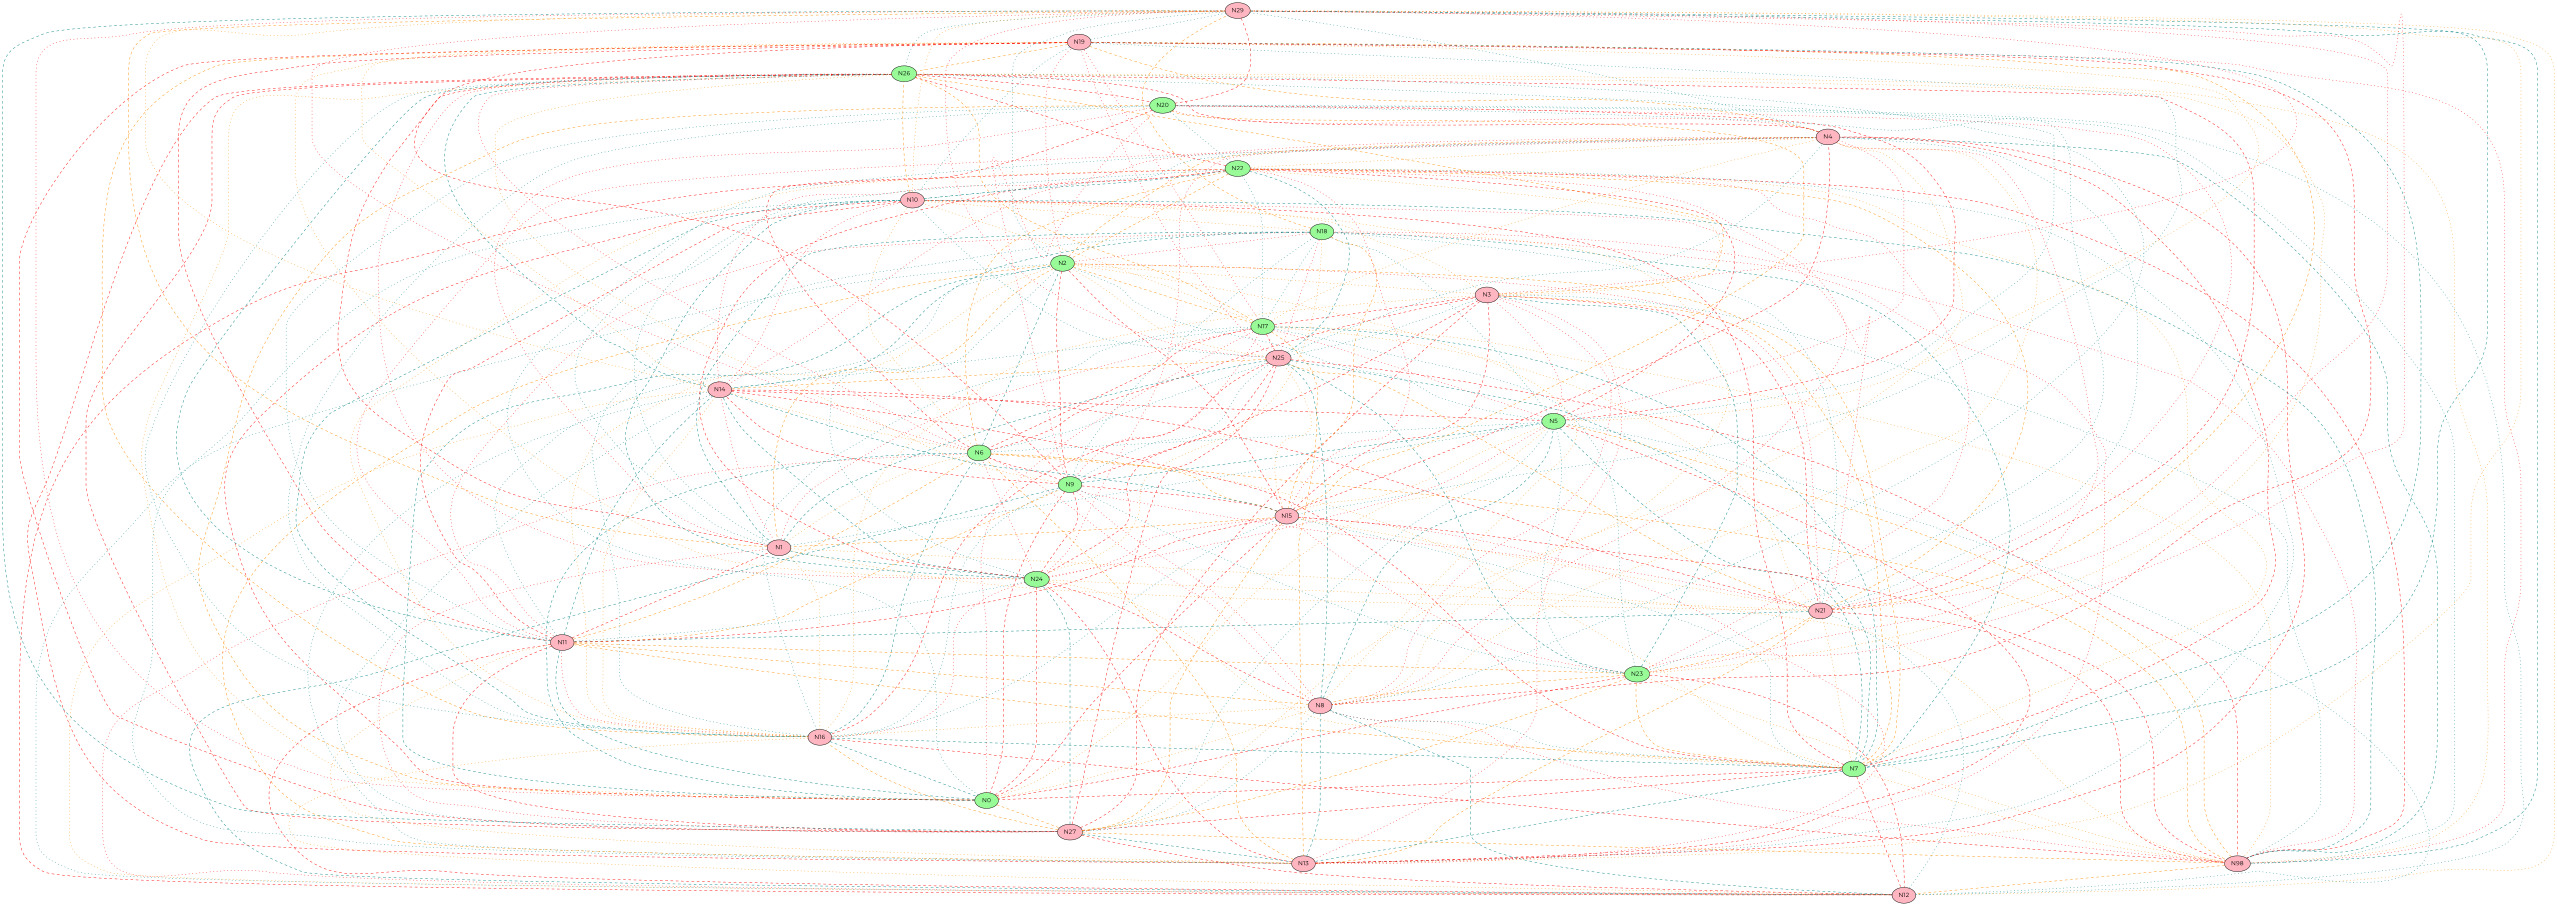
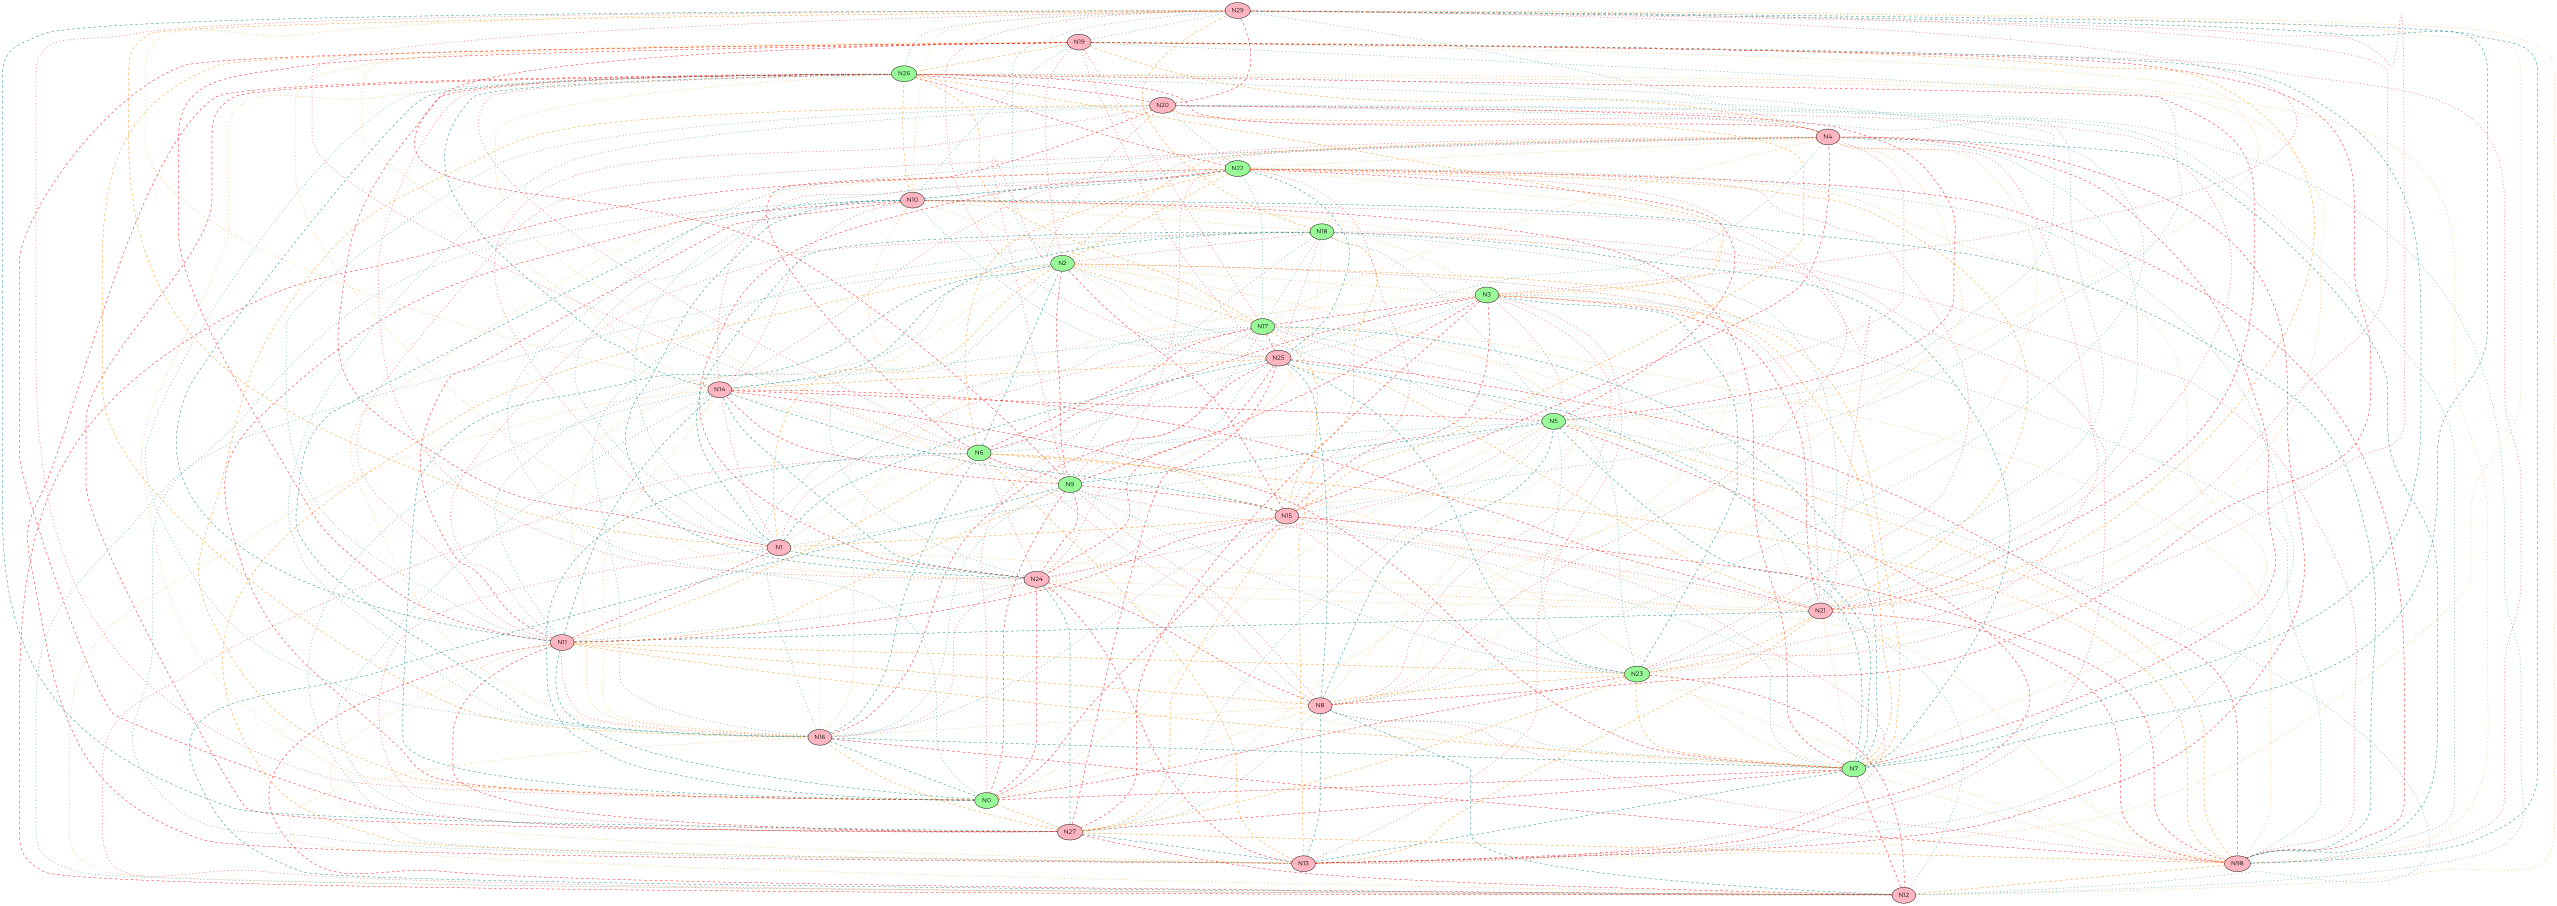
  graph {
    fontname=Montserrat
    node [fillcolor=lightpink fontname=Montserrat style=filled]
    edge [color=red fontname=Montserrat style=dotted weight=26]
    N29
    N19
-   N20 [fillcolor=palegreen]
+   N20
    N26 [fillcolor=palegreen]
    N21
    n6 [label=N98]
    N4
    N13
    N12
    N0 [fillcolor=palegreen]
    N7 [fillcolor=palegreen]
    N16
    N11
    N5 [fillcolor=palegreen]
-   N24 [fillcolor=palegreen]
+   N24
    N8
    N27
    N9 [fillcolor=palegreen]
    N15
    N6 [fillcolor=palegreen]
    N1
    N23 [fillcolor=palegreen]
    N14
    N17 [fillcolor=palegreen]
    N25
-   N3
+   N3 [fillcolor=palegreen]
    N22 [fillcolor=palegreen]
    N18 [fillcolor=palegreen]
    N2 [fillcolor=palegreen]
    N10
    N29 -- N19 [color=teal weight=24]
    N29 -- N20 [style=dashed weight=49]
    N29 -- N26 [color=teal weight=6]
    N29 -- N21 [weight=49]
    N29 -- n6 [color=teal style=dashed weight=11]
    N29 -- N4 [color=teal weight=43]
    N29 -- N13 [color=darkorange weight=11]
    N29 -- N12 [color=darkorange weight=39]
    N29 -- N0 [weight=41]
    N29 -- N7 [color=teal style=dashed weight=41]
    N19 -- N26 [color=darkorange style=dashed weight=11]
    N19 -- N21 [color=darkorange style=dashed weight=24]
    N19 -- n6 [weight=47]
    N19 -- N4 [color=darkorange style=dashed weight=41]
    N19 -- N7 [color=teal style=dashed weight=6]
    N19 -- N16 [color=darkorange style=dashed weight=32]
    N19 -- N11 [style=dashed]
    N19 -- N5 [color=darkorange weight=40]
    N19 -- N24 [color=darkorange weight=24]
    N19 -- N8 [style=dashed weight=45]
    N19 -- N27 [style=dashed weight=44]
    N19 -- N9 [style=dashed weight=23]
    N20 -- N4 [weight=2]
    N20 -- N5 [style=dashed weight=34]
    N20 -- N9 [weight=49]
    N20 -- N15 [color=darkorange style=dashed weight=47]
    N20 -- N6 [style=dashed weight=39]
    N20 -- N1 [weight=39]
    N20 -- N23 [color=teal weight=38]
    N26 -- N20 [style=dashed weight=42]
    N26 -- n6 [color=darkorange weight=12]
    N26 -- N13 [style=dashed weight=3]
    N26 -- N16 [color=teal weight=5]
    N26 -- N24 [weight=18]
    N26 -- N8 [color=teal weight=39]
    N26 -- N27 [style=dashed weight=16]
    N26 -- N1 [style=dashed weight=8]
    N26 -- N14 [color=teal style=dashed weight=44]
    N26 -- N17 [color=darkorange style=dashed weight=30]
    N21 -- N20 [weight=16]
    N21 -- N26 [style=dashed weight=40]
    N21 -- n6 [style=dashed weight=5]
    N21 -- N13 [color=darkorange style=dashed weight=25]
    N21 -- N11 [color=teal style=dashed weight=37]
    N21 -- N17 [color=darkorange weight=46]
    N21 -- N25 [color=darkorange style=dashed weight=12]
    n6 -- N20 [color=teal weight=47]
    n6 -- N4 [color=teal style=dashed weight=23]
    n6 -- N12 [color=darkorange style=dashed weight=44]
    n6 -- N5 [color=darkorange style=dashed weight=30]
    n6 -- N1 [color=darkorange weight=36]
    n6 -- N3 [color=teal weight=1]
    n6 -- N22 [style=dashed weight=43]
    n6 -- N18 [weight=38]
    N4 -- N26 [style=dashed weight=19]
    N4 -- N21 [color=teal weight=29]
    N4 -- N11 [weight=24]
    N4 -- N5 [weight=10]
    N4 -- N24 [weight=40]
    N4 -- N22 [color=darkorange weight=39]
    N13 -- N4 [style=dashed weight=16]
    N13 -- N5 [style=dashed weight=27]
    N13 -- N24 [style=dashed weight=35]
    N13 -- N6 [color=darkorange style=dashed]
    N13 -- N14 [color=teal weight=48]
    N13 -- N22 [color=teal weight=46]
    N13 -- N18
    N12 -- N20 [color=teal weight=40]
    N12 -- N21 [color=teal weight=42]
    N12 -- N5 [color=teal weight=22]
    N12 -- N6 [weight=3]
    N12 -- N22 [style=dashed weight=16]
    N0 -- N20 [color=darkorange style=dashed weight=43]
    N0 -- N26 [color=darkorange weight=44]
    N0 -- N4 [color=teal]
    N0 -- N24 [style=dashed weight=43]
    N0 -- N8 [color=darkorange weight=39]
    N0 -- N27 [color=darkorange style=dashed weight=30]
    N0 -- N15 [style=dashed weight=10]
    N0 -- N17 [weight=27]
    N0 -- N2 [color=teal style=dashed weight=25]
    N0 -- N10 [style=dashed weight=50]
    N7 -- N21 [color=darkorange weight=2]
    N7 -- n6 [color=darkorange]
    N7 -- N4 [style=dashed weight=40]
    N7 -- N13 [color=teal style=dashed weight=22]
    N7 -- N12 [style=dashed weight=48]
    N7 -- N0 [style=dashed weight=36]
    N7 -- N24 [color=darkorange weight=19]
    N7 -- N6 [color=darkorange weight=49]
    N7 -- N23 [color=darkorange style=dashed weight=27]
    N7 -- N3 [color=darkorange style=dashed weight=24]
    N7 -- N18 [color=teal style=dashed weight=45]
    N7 -- N10 [style=dashed weight=33]
    N16 -- N20 [color=teal weight=9]
    N16 -- n6 [style=dashed weight=22]
    N16 -- N12 [color=darkorange weight=33]
    N16 -- N0 [color=teal style=dashed weight=16]
    N16 -- N7 [color=teal style=dashed weight=19]
    N16 -- N11 [weight=12]
    N16 -- N6 [color=teal style=dashed weight=8]
    N16 -- N1 [color=darkorange weight=50]
    N16 -- N17 [color=teal weight=21]
    N16 -- N3 [color=darkorange weight=44]
    N16 -- N22 [color=darkorange weight=49]
    N16 -- N2 [color=darkorange weight=10]
    N11 -- N20 [color=teal weight=47]
    N11 -- N26 [color=teal style=dashed weight=2]
    N11 -- N13 [color=darkorange weight=6]
    N11 -- N12 [style=dashed weight=14]
    N11 -- N0 [color=teal style=dashed weight=31]
    N11 -- N7 [color=darkorange style=dashed weight=47]
    N11 -- N27 [style=dashed weight=34]
    N11 -- N9 [color=darkorange style=dashed weight=9]
    N11 -- N15 [style=dashed weight=40]
    N11 -- N6 [color=darkorange style=dashed weight=49]
    N11 -- N1 [style=dashed weight=31]
    N11 -- N23 [color=darkorange style=dashed weight=21]
    N11 -- N14 [color=teal style=dashed weight=1]
    N11 -- N2 [color=teal]
    N5 -- N26 [color=teal weight=49]
    N5 -- N0 [color=darkorange weight=22]
    N5 -- N7 [color=teal style=dashed weight=25]
    N5 -- N27 [color=teal]
    N5 -- N6 [color=teal weight=15]
    N5 -- N3 [weight=37]
    N5 -- N22 [style=dashed weight=4]
    N5 -- N18 [color=teal weight=22]
    N5 -- N2 [color=teal weight=43]
    N24 -- N21 [color=darkorange]
    N24 -- N16 [weight=23]
    N24 -- N11 [color=teal weight=47]
    N24 -- N5 [weight=49]
    N24 -- N8 [style=dashed weight=39]
    N24 -- N15 [weight=8]
    N24 -- N6 [weight=33]
    N24 -- N14 [color=teal style=dashed weight=15]
    N8 -- n6 [weight=19]
    N8 -- N4 [color=darkorange weight=28]
    N8 -- N13 [color=teal style=dashed weight=29]
    N8 -- N12 [color=teal style=dashed weight=30]
    N8 -- N7 [color=teal weight=10]
    N8 -- N16 [color=darkorange weight=30]
    N8 -- N11 [color=darkorange style=dashed]
    N8 -- N5 [color=teal style=dashed weight=21]
    N8 -- N9 [weight=33]
    N8 -- N6 [weight=12]
    N8 -- N3 [weight=20]
    N8 -- N10 [color=darkorange weight=13]
    N27 -- N29 [color=teal style=dashed weight=37]
    N27 -- n6 [color=darkorange style=dashed weight=8]
    N27 -- N4 [color=darkorange weight=16]
    N27 -- N13 [color=teal style=dashed weight=35]
    N27 -- N12 [style=dashed weight=20]
    N27 -- N7 [style=dashed weight=25]
    N27 -- N16 [color=darkorange style=dashed weight=45]
    N27 -- N24 [color=teal style=dashed weight=47]
    N27 -- N8 [color=teal weight=22]
    N27 -- N1 [weight=10]
    N27 -- N23 [color=darkorange style=dashed weight=22]
    N27 -- N14 [color=teal]
    N27 -- N3 [style=dashed weight=2]
    N9 -- N26 [color=darkorange weight=29]
    N9 -- N21 [weight=3]
    N9 -- N12 [color=teal style=dashed weight=34]
    N9 -- N0 [style=dashed weight=44]
    N9 -- N16 [color=teal weight=41]
    N9 -- N5 [color=teal style=dashed weight=40]
    N9 -- N24 [style=dashed weight=18]
    N9 -- N15 [style=dashed weight=24]
    N9 -- N14 [style=dashed weight=1]
    N9 -- N25 [color=teal weight=50]
    N15 -- N19 [color=teal weight=25]
    N15 -- N21 [color=darkorange weight=39]
    N15 -- n6 [style=dashed weight=21]
    N15 -- N4 [style=dashed weight=15]
    N15 -- N13 [weight=20]
    N15 -- N7 [color=teal weight=31]
    N15 -- N16 [color=teal weight=41]
    N15 -- N5 [color=darkorange weight=10]
    N15 -- N27 [color=darkorange style=dashed weight=34]
    N15 -- N6 [color=darkorange style=dashed weight=31]
    N15 -- N1 [color=darkorange style=dashed weight=50]
    N15 -- N14 [color=teal style=dashed weight=40]
    N15 -- N3 [style=dashed weight=41]
    N15 -- N2 [style=dashed weight=38]
    N6 -- N29 [weight=15]
    N6 -- N26 [weight=34]
    N6 -- n6 [color=darkorange style=dashed weight=11]
    N6 -- N0 [color=teal style=dashed weight=2]
    N6 -- N9 [style=dashed weight=1]
    N6 -- N14 [color=darkorange weight=49]
    N6 -- N25 [color=teal weight=42]
    N6 -- N3 [style=dashed weight=38]
    N6 -- N2 [color=teal style=dashed weight=19]
    N6 -- N10 [color=darkorange weight=14]
    N1 -- N29 [color=darkorange style=dashed weight=40]
    N1 -- N21 [color=darkorange weight=4]
    N1 -- N5 [color=teal weight=43]
    N1 -- N24 [color=teal style=dashed weight=10]
    N1 -- N6 [color=darkorange weight=37]
    N1 -- N14 [weight=4]
    N1 -- N25 [color=teal style=dashed weight=15]
    N1 -- N22 [color=teal weight=41]
    N23 -- N29 [weight=17]
    N23 -- N26 [color=darkorange weight=13]
    N23 -- N21 [color=darkorange style=dashed weight=16]
    N23 -- n6 [color=darkorange]
    N23 -- N4 [weight=46]
    N23 -- N12 [style=dashed weight=38]
    N23 -- N0 [style=dashed weight=28]
    N23 -- N5 [color=teal weight=2]
    N23 -- N8 [color=darkorange style=dashed weight=25]
    N23 -- N9 [color=teal weight=21]
    N23 -- N15 [weight=46]
    N23 -- N17 [color=teal weight=38]
    N23 -- N22 [weight=23]
    N14 -- N29 [color=darkorange weight=28]
    N14 -- N19 [color=darkorange weight=30]
    N14 -- N21 [style=dashed weight=1]
    N14 -- N4 [weight=15]
    N14 -- N12 [color=darkorange weight=14]
    N14 -- N7 [style=dashed weight=3]
    N14 -- N16 [color=darkorange weight=29]
    N14 -- N5 [style=dashed weight=33]
    N14 -- N22 [weight=14]
    N14 -- N10 [weight=9]
    N17 -- N19 [weight=14]
    N17 -- n6 [color=darkorange weight=34]
    N17 -- N4 [color=darkorange weight=28]
    N17 -- N13 [color=darkorange style=dashed weight=38]
    N17 -- N7 [color=teal style=dashed weight=8]
    N17 -- N5 [weight=14]
    N17 -- N9 [weight=23]
    N17 -- N6 [style=dashed weight=21]
    N17 -- N1 [weight=34]
    N17 -- N14 [color=teal weight=15]
    N17 -- N25 [style=dashed weight=31]
    N17 -- N2 [color=darkorange style=dashed weight=31]
    N17 -- N10 [color=darkorange weight=30]
    N25 -- N29 [weight=8]
    N25 -- N19 [weight=3]
    N25 -- n6 [style=dashed weight=44]
    N25 -- N4 [color=teal weight=9]
    N25 -- N7 [color=teal style=dashed weight=46]
    N25 -- N16 [style=dashed weight=40]
    N25 -- N24 [style=dashed weight=5]
    N25 -- N8 [color=teal style=dashed weight=46]
    N25 -- N27 [style=dashed weight=2]
    N25 -- N15 [color=darkorange weight=39]
    N25 -- N23 [color=teal style=dashed weight=5]
    N25 -- N14 [color=darkorange style=dashed weight=10]
    N25 -- N3 [color=teal weight=23]
    N25 -- N18 [weight=2]
    N25 -- N2 [color=darkorange weight=28]
    N3 -- N29 [weight=24]
    N3 -- N26 [color=darkorange style=dashed weight=5]
    N3 -- N21 [style=dashed weight=49]
    N3 -- N13 [weight=25]
    N3 -- N9 [style=dashed weight=19]
    N3 -- N23 [color=teal style=dashed weight=40]
    N3 -- N17 [style=dashed]
    N3 -- N22 [color=darkorange weight=6]
    N3 -- N10 [color=darkorange weight=29]
    N22 -- N20 [color=teal weight=24]
    N22 -- N26 [style=dashed weight=36]
    N22 -- N21 [color=darkorange style=dashed weight=14]
    N22 -- N7 [color=darkorange weight=8]
    N22 -- N24 [style=dashed weight=12]
    N22 -- N8 [weight=23]
    N22 -- N15 [weight=1]
    N22 -- N6 [color=darkorange style=dashed weight=27]
    N22 -- N17 [color=teal weight=17]
    N22 -- N25 [color=teal style=dashed weight=39]
    N22 -- N2 [color=darkorange style=dashed weight=27]
    N22 -- N10 [color=teal style=dashed weight=27]
    N18 -- N29 [color=darkorange style=dashed weight=33]
    N18 -- N21 [color=teal weight=12]
    N18 -- N16 [color=teal weight=24]
    N18 -- N11 [weight=31]
    N18 -- N24 [color=darkorange weight=11]
    N18 -- N9 [color=teal weight=21]
    N18 -- N15 [color=darkorange style=dashed weight=41]
    N18 -- N1 [color=teal style=dashed weight=20]
    N18 -- N14 [color=teal style=dashed weight=13]
    N18 -- N17 [color=teal weight=14]
    N18 -- N2 [weight=3]
    N2 -- N29 [color=teal weight=48]
    N2 -- N19 [weight=37]
    N2 -- N21 [weight=9]
    N2 -- N4 [color=darkorange style=dashed weight=13]
    N2 -- N13 [color=darkorange style=dashed weight=25]
    N2 -- N12 [color=teal weight=34]
    N2 -- N7 [color=darkorange style=dashed weight=33]
    N2 -- N24 [color=teal weight=43]
    N2 -- N8 [color=darkorange weight=3]
    N2 -- N9 [style=dashed weight=37]
    N2 -- N1 [color=darkorange style=dashed weight=8]
    N2 -- N3 [color=darkorange weight=49]
    N10 -- N29 [color=darkorange weight=32]
    N10 -- N19 [color=teal weight=16]
    N10 -- N26 [color=darkorange style=dashed weight=1]
    N10 -- N21 [weight=22]
    N10 -- n6 [color=teal style=dashed weight=6]
    N10 -- N4 [color=teal weight=30]
    N10 -- N13 [color=teal weight=45]
    N10 -- N16 [color=teal style=dashed weight=23]
    N10 -- N11 [style=dashed weight=39]
    N10 -- N24 [color=teal style=dashed weight=18]
    N10 -- N1 [color=teal weight=42]
    N10 -- N25 [color=teal weight=25]
    N10 -- N18 [color=darkorange weight=18]
  }
